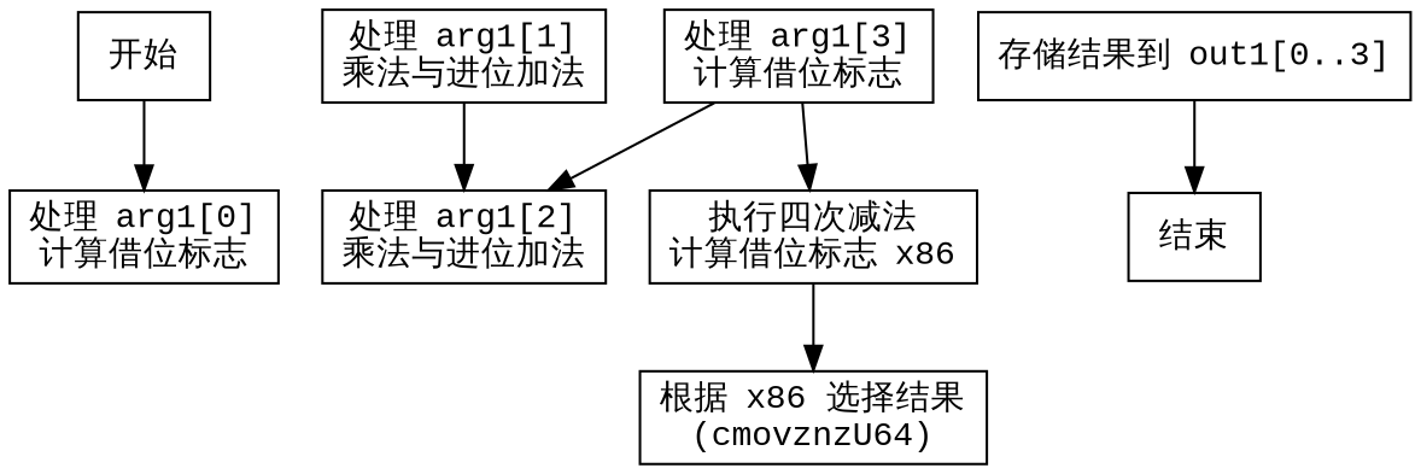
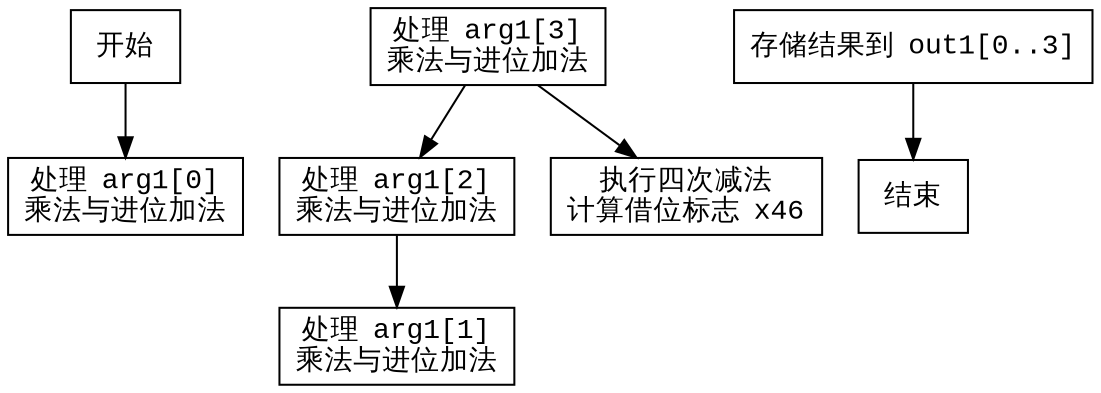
  digraph {
    fontname="Liberation Mono"
    node [fontname="Liberation Mono" shape=rectangle]
    edge [fontname="Liberation Mono"]
    n1 [label="开始"]
-   n2 [label="处理 arg1[0]\n计算借位标志"]
+   n2 [label="处理 arg1[0]\n乘法与进位加法"]
    n3 [label="处理 arg1[1]\n乘法与进位加法"]
    n4 [label="处理 arg1[2]\n乘法与进位加法"]
-   n5 [label="处理 arg1[3]\n计算借位标志"]
-   n6 [label="执行四次减法\n计算借位标志 x86"]
-   n7 [label="根据 x86 选择结果\n(cmovznzU64)"]
+   n5 [label="处理 arg1[3]\n乘法与进位加法"]
+   n6 [label="执行四次减法\n计算借位标志 x46"]
    n8 [label="存储结果到 out1[0..3]"]
    n9 [label="结束"]
    n1 -> n2
-   n3 -> n4
+   n4 -> n3
    n5 -> n4
    n5 -> n6
-   n6 -> n7
    n8 -> n9
  }
